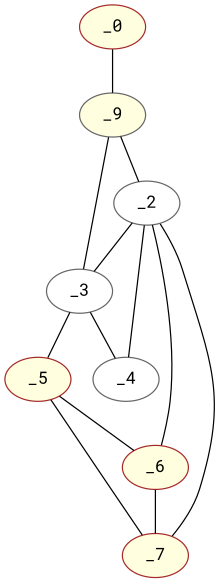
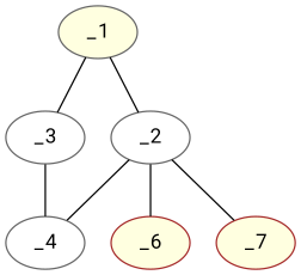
  graph {
    fontname="Roboto Mono"
    node [color=brown fillcolor=lightyellow fontname="Roboto Mono" style=filled]
    edge [fontname="Roboto Mono" valence=2]
-   _0 [x=44 y=42]
-   _1 [color=gray40 x=57 y=44 label=_9]
+   _1 [color=gray40 x=57 y=44]
    _3 [color=gray40 fillcolor=white x=70 y=81]
    _2 [color=gray40 fillcolor=white x=64 y=46]
    _4 [color=gray40 fillcolor=white x=80 y=76]
-   _5 [x=81 y=86]
    _6 [x=86 y=73]
    _7 [x=99 y=67]
-   _0 -- _1 [valence=1]
    _1 -- _3
    _1 -- _2 [valence=1]
    _3 -- _4
-   _3 -- _5 [valence=1]
-   _2 -- _3
    _2 -- _4
    _2 -- _6
    _2 -- _7 [valence=1]
-   _5 -- _6
-   _5 -- _7 [valence=1]
-   _6 -- _7
  }
